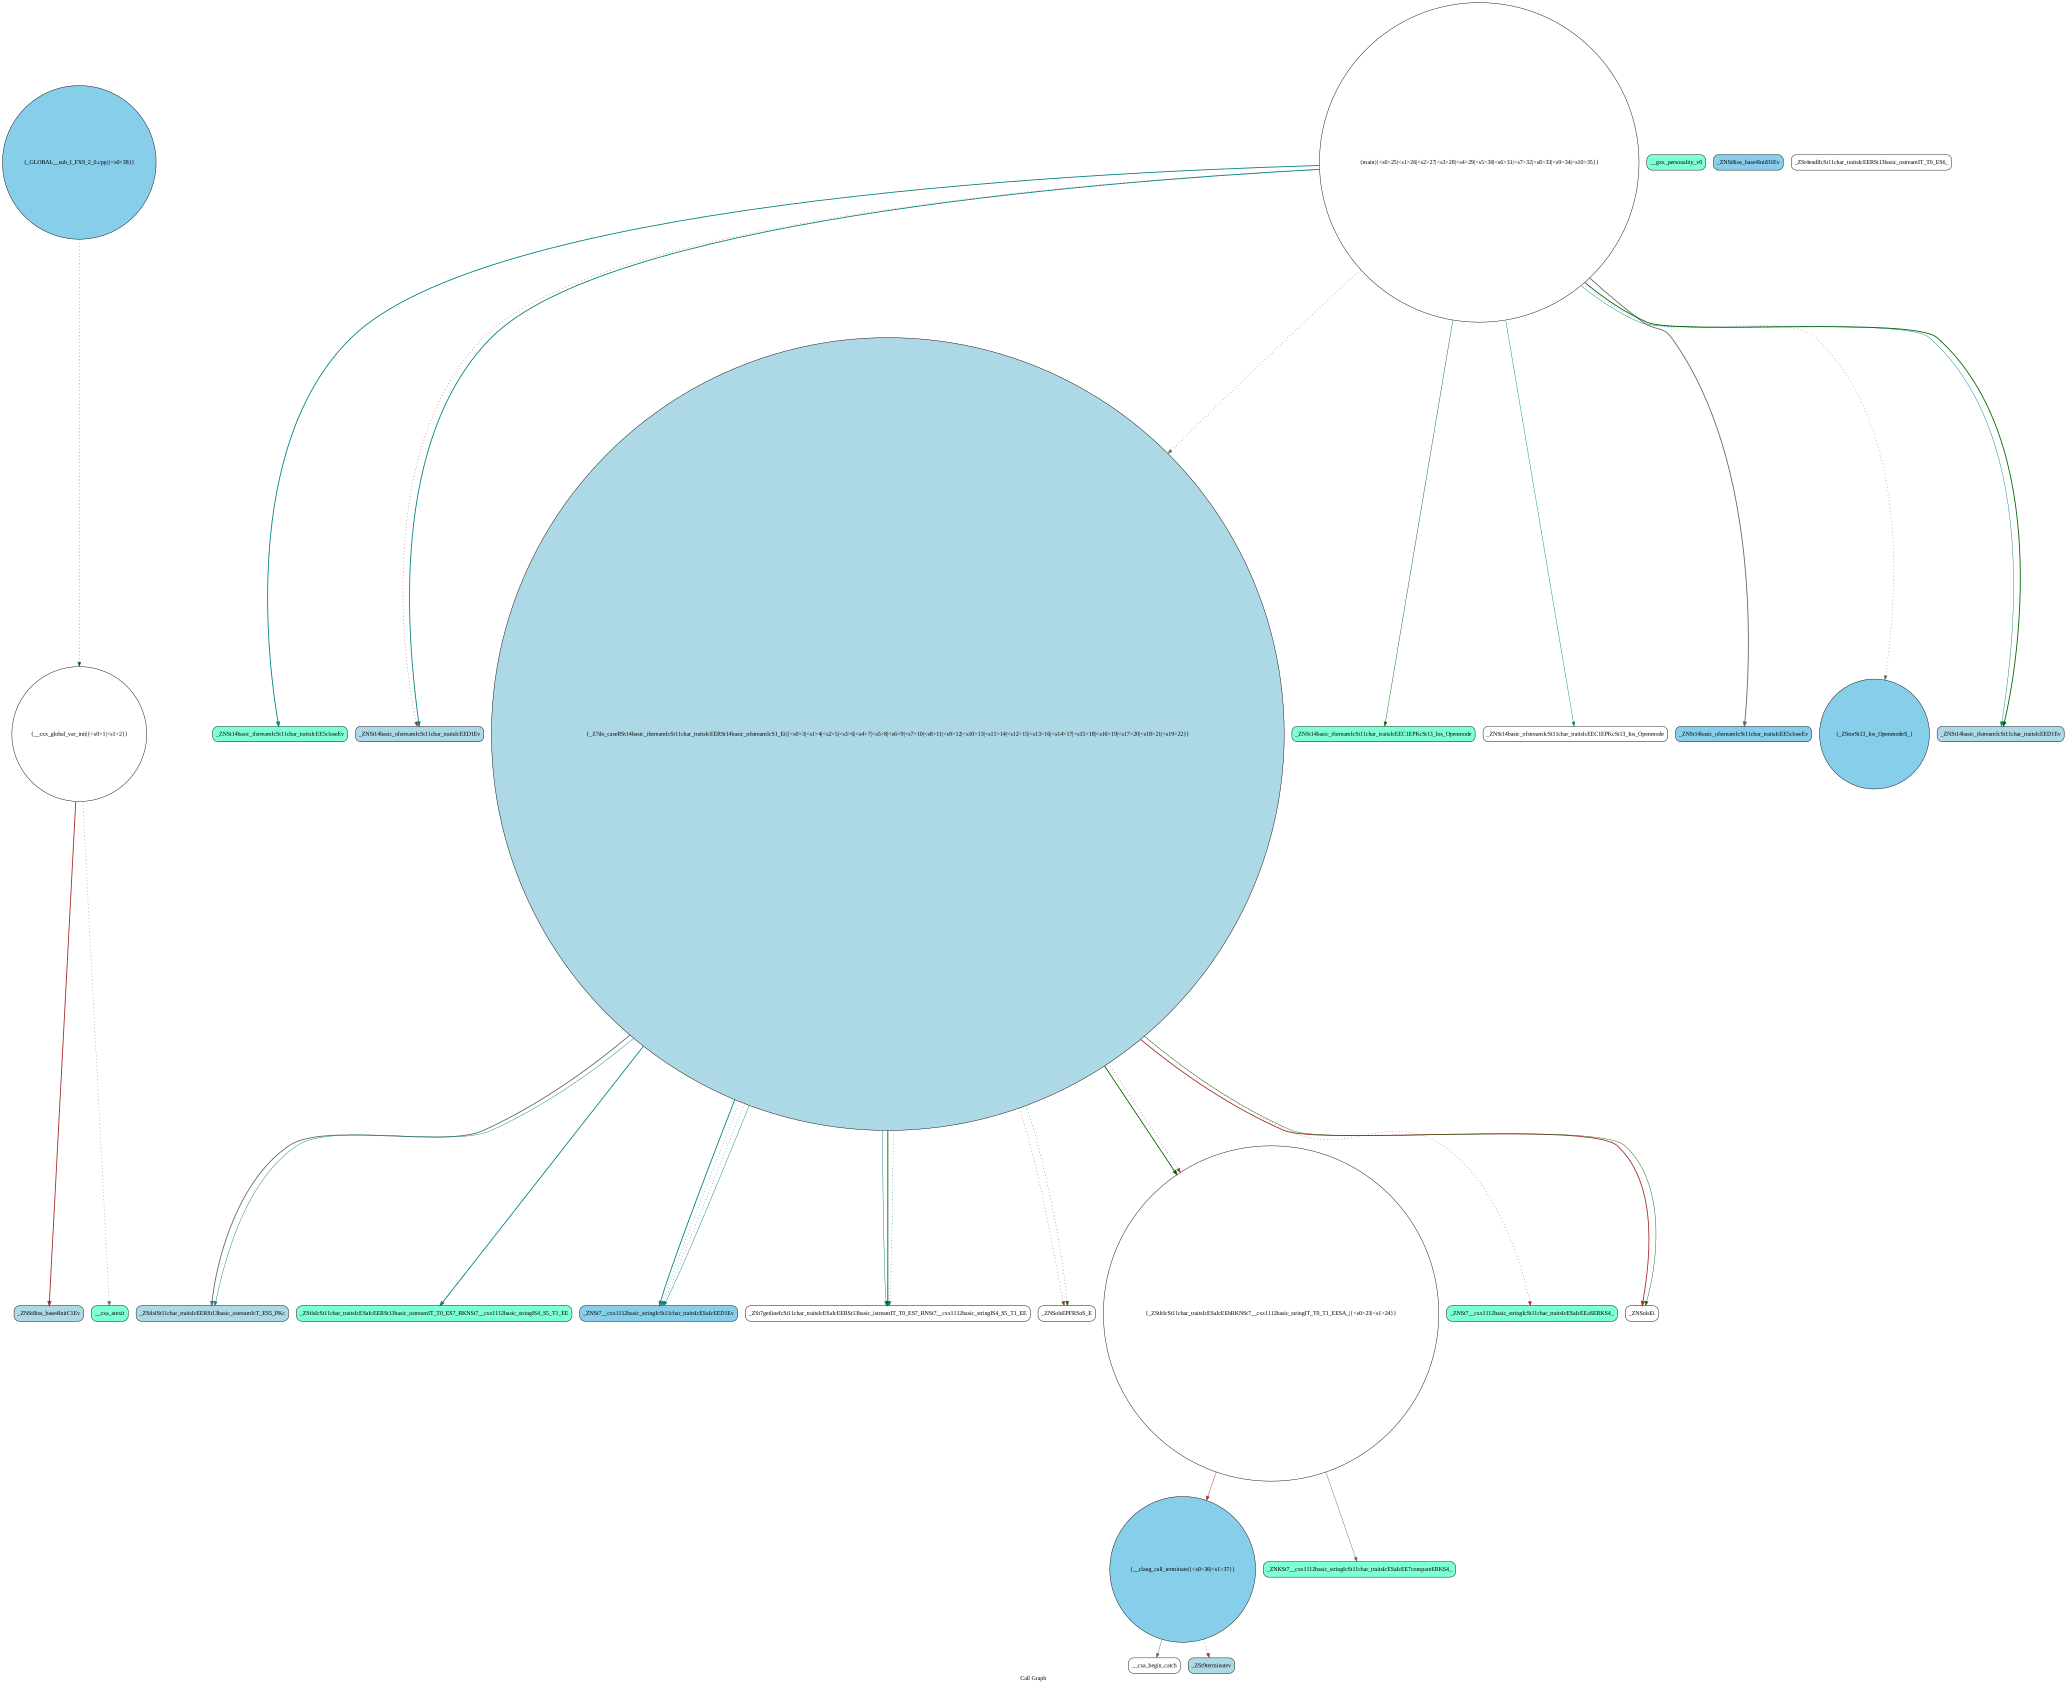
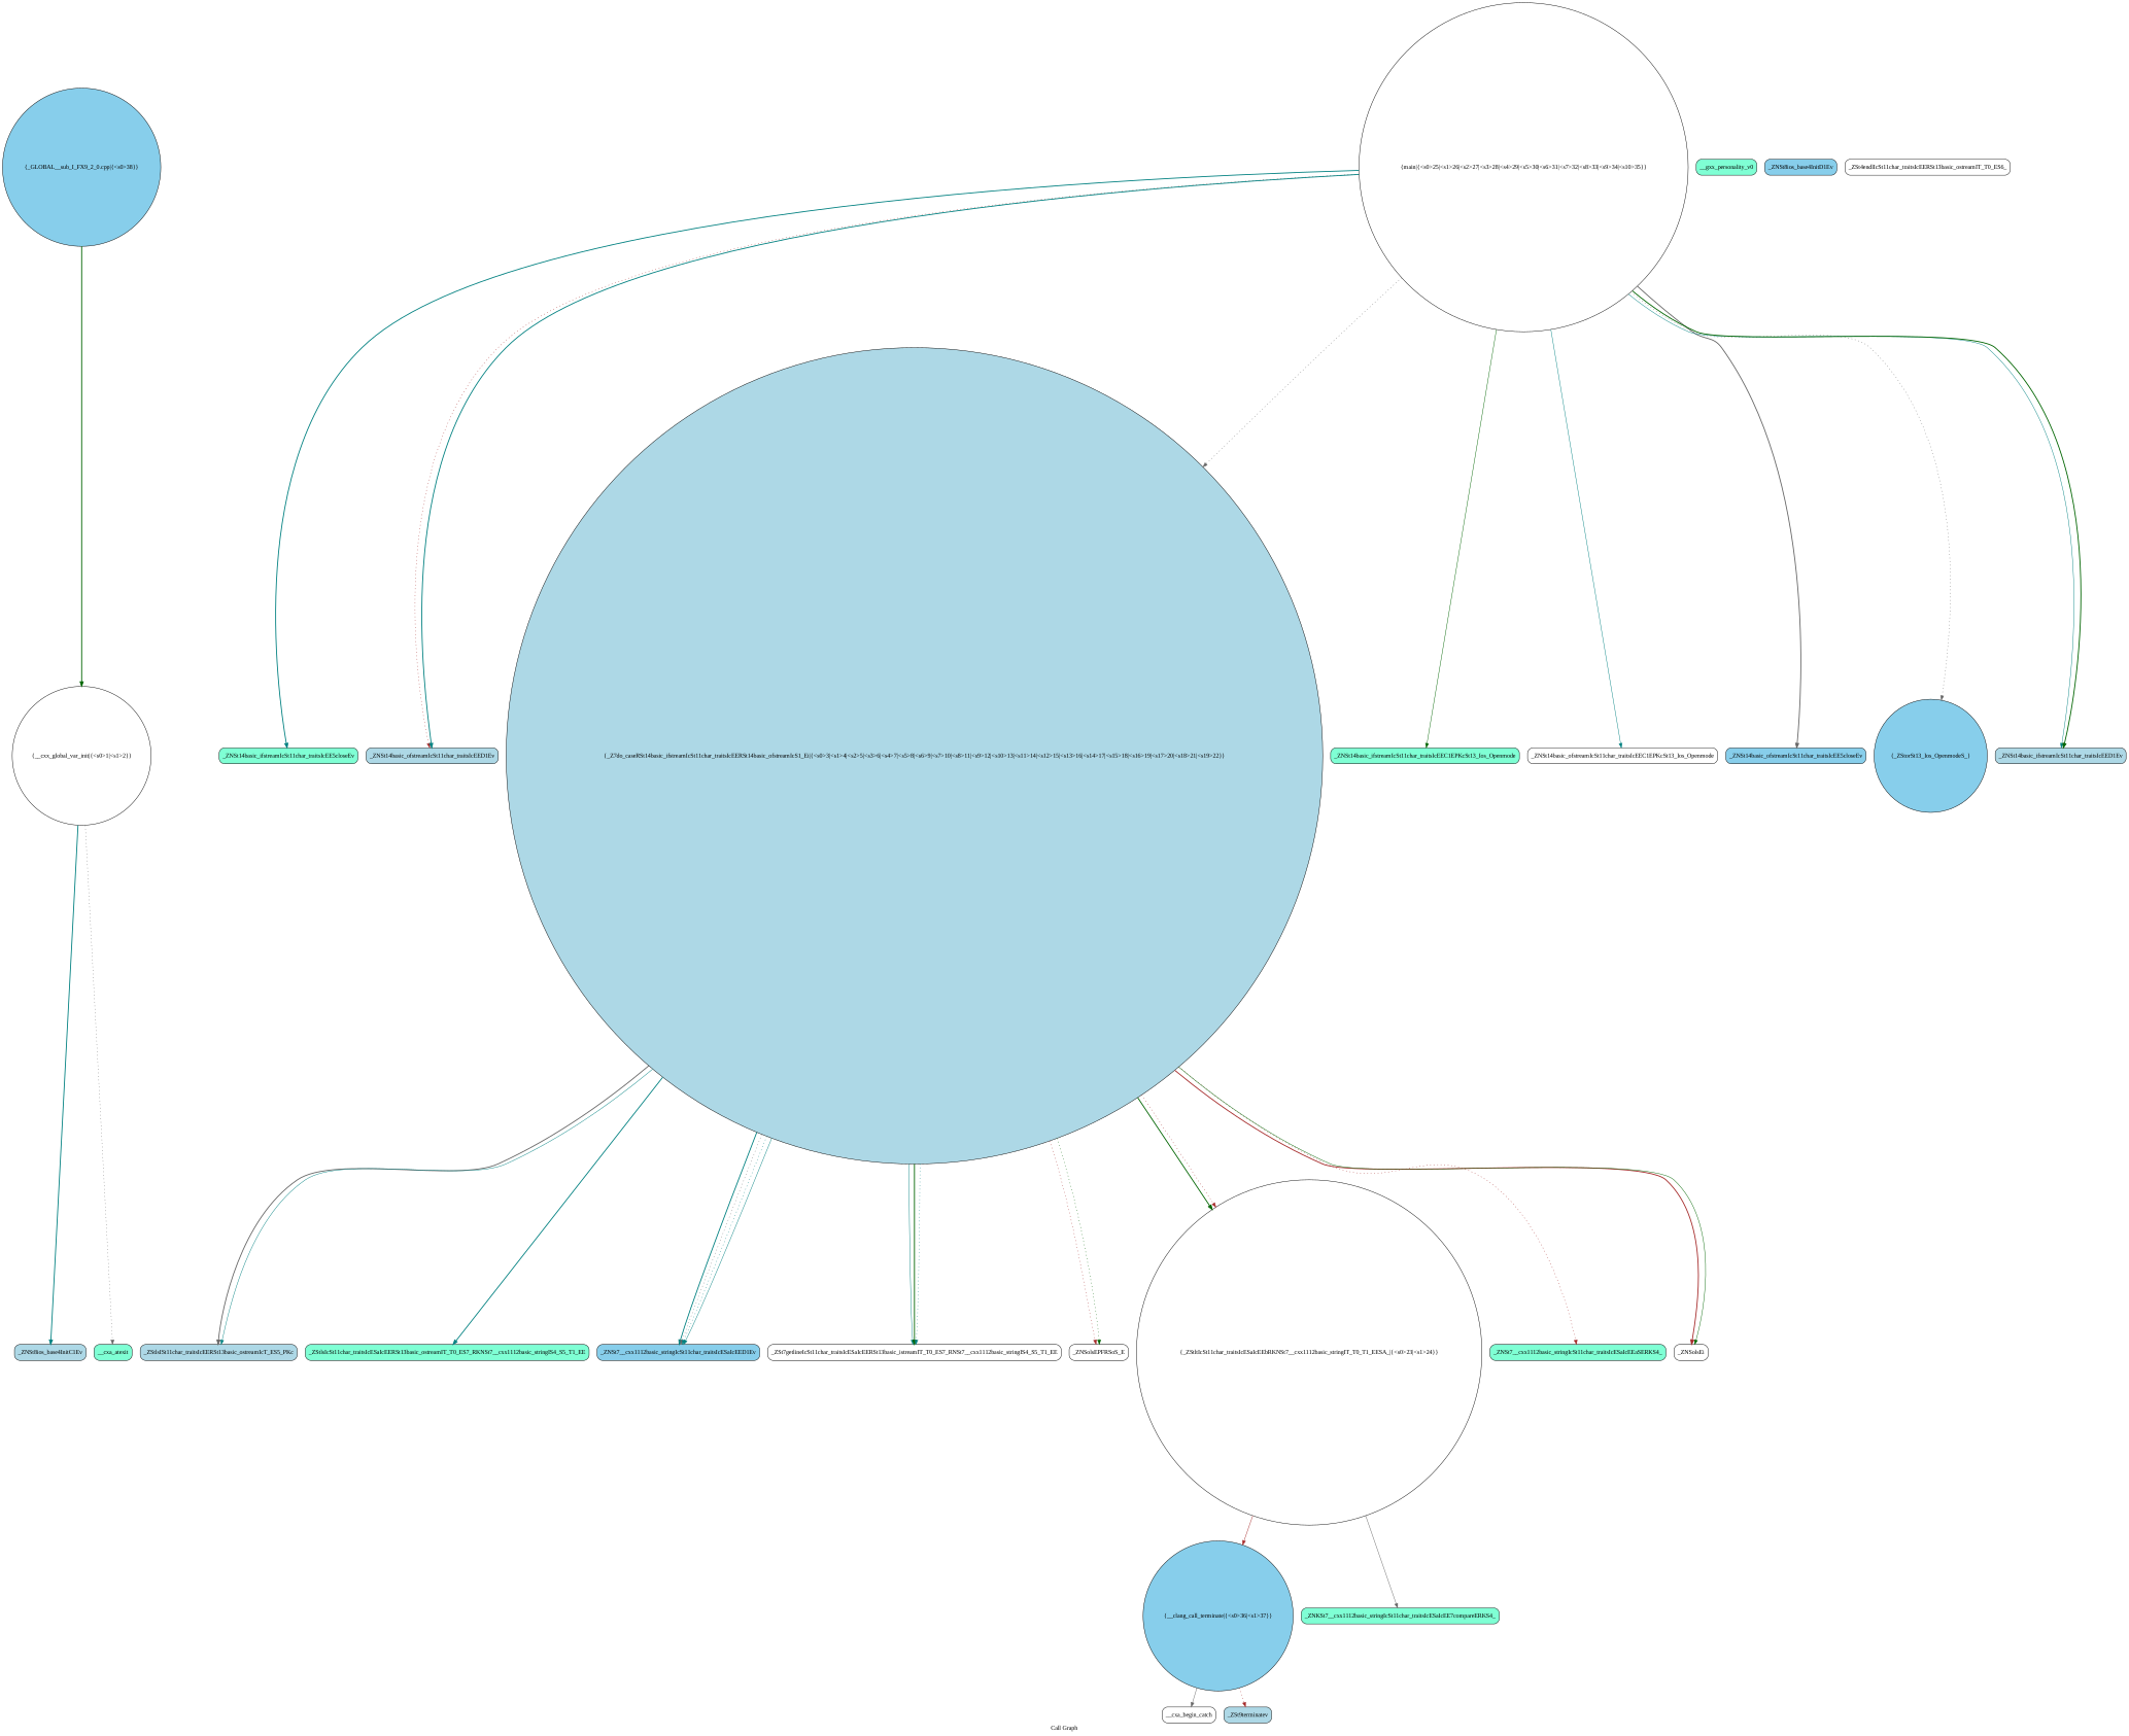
  digraph {
    fontname="Liberation Serif"
    label="Call Graph"
    node [fillcolor=white fontname="Liberation Serif" shape=Mrecord style=filled]
    edge [color=teal fontname="Liberation Serif" style=bold tailport=s0]
    n1 [label="{__cxx_global_var_init|{<s0>1|<s1>2}}" shape=circle]
    n2 [fillcolor=lightblue label="{_ZNSt8ios_base4InitC1Ev}"]
    n3 [fillcolor=aquamarine label="{__cxa_atexit}"]
    n4 [fillcolor=skyblue label="{__clang_call_terminate|{<s0>36|<s1>37}}" shape=circle]
    n5 [label="{__cxa_begin_catch}"]
    n6 [fillcolor=lightblue label="{_ZSt9terminatev}"]
    n7 [fillcolor=aquamarine label="{__gxx_personality_v0}"]
    n8 [fillcolor=lightblue label="{_ZStlsISt11char_traitsIcEERSt13basic_ostreamIcT_ES5_PKc}"]
    n9 [fillcolor=aquamarine label="{_ZNSt14basic_ifstreamIcSt11char_traitsIcEE5closeEv}"]
    n10 [fillcolor=skyblue label="{_ZNSt8ios_base4InitD1Ev}"]
    n11 [fillcolor=aquamarine label="{_ZStlsIcSt11char_traitsIcESaIcEERSt13basic_ostreamIT_T0_ES7_RKNSt7__cxx1112basic_stringIS4_S5_T1_EE}"]
    n12 [fillcolor=skyblue label="{_ZNSt7__cxx1112basic_stringIcSt11char_traitsIcESaIcEED1Ev}"]
    n13 [fillcolor=lightblue label="{_ZNSt14basic_ofstreamIcSt11char_traitsIcEED1Ev}"]
    n14 [fillcolor=lightblue label="{_Z7do_caseRSt14basic_ifstreamIcSt11char_traitsIcEERSt14basic_ofstreamIcS1_Ei|{<s0>3|<s1>4|<s2>5|<s3>6|<s4>7|<s5>8|<s6>9|<s7>10|<s8>11|<s9>12|<s10>13|<s11>14|<s12>15|<s13>16|<s14>17|<s15>18|<s16>19|<s17>20|<s18>21|<s19>22}}" shape=circle]
    n15 [label="{_ZSt7getlineIcSt11char_traitsIcESaIcEERSt13basic_istreamIT_T0_ES7_RNSt7__cxx1112basic_stringIS4_S5_T1_EE}"]
    n16 [label="{_ZNSolsEPFRSoS_E}"]
    n17 [label="{_ZStltIcSt11char_traitsIcESaIcEEbRKNSt7__cxx1112basic_stringIT_T0_T1_EESA_|{<s0>23|<s1>24}}" shape=circle]
    n18 [fillcolor=aquamarine label="{_ZNSt7__cxx1112basic_stringIcSt11char_traitsIcESaIcEEaSERKS4_}"]
    n19 [label="{_ZNSolsEi}"]
    n20 [fillcolor=aquamarine label="{_ZNKSt7__cxx1112basic_stringIcSt11char_traitsIcESaIcEE7compareERKS4_}"]
    n21 [label="{_ZSt4endlIcSt11char_traitsIcEERSt13basic_ostreamIT_T0_ES6_}"]
    n22 [fillcolor=aquamarine label="{_ZNSt14basic_ifstreamIcSt11char_traitsIcEEC1EPKcSt13_Ios_Openmode}"]
    n23 [label="{_ZNSt14basic_ofstreamIcSt11char_traitsIcEEC1EPKcSt13_Ios_Openmode}"]
    n24 [fillcolor=skyblue label="{_ZNSt14basic_ofstreamIcSt11char_traitsIcEE5closeEv}"]
    n25 [fillcolor=skyblue label="{_GLOBAL__sub_I_FX9_2_0.cpp|{<s0>38}}" shape=circle]
    n26 [label="{main|{<s0>25|<s1>26|<s2>27|<s3>28|<s4>29|<s5>30|<s6>31|<s7>32|<s8>33|<s9>34|<s10>35}}" shape=circle]
    n27 [fillcolor=skyblue label="{_ZStorSt13_Ios_OpenmodeS_}" shape=circle]
    n28 [fillcolor=lightblue label="{_ZNSt14basic_ifstreamIcSt11char_traitsIcEED1Ev}"]
-   n1 -> n2 [color=brown]
+   n1 -> n2
    n1 -> n3 [color=gray40 style=dotted tailport=s1]
    n4 -> n5 [color=gray40 style=solid]
    n4 -> n6 [color=brown style=dotted tailport=s1]
    n14 -> n8 [color=gray40 tailport=s13]
    n14 -> n8 [style=solid tailport=s15]
    n14 -> n11 [tailport=s5]
    n14 -> n12 [tailport=s10]
    n14 -> n12 [color=gray40 style=dotted tailport=s11]
    n14 -> n12 [style=dotted tailport=s18]
    n14 -> n12 [style=solid tailport=s19]
    n14 -> n15 [style=solid tailport=s3]
    n14 -> n15 [color=darkgreen tailport=s4]
    n14 -> n15 [style=dotted tailport=s7]
    n14 -> n16 [color=brown style=dotted tailport=s6]
    n14 -> n16 [color=darkgreen style=dotted tailport=s17]
    n14 -> n17 [color=darkgreen tailport=s8]
    n14 -> n17 [color=brown style=dotted tailport=s12]
    n14 -> n18 [color=brown style=dotted tailport=s9]
    n14 -> n19 [color=brown tailport=s14]
    n14 -> n19 [color=darkgreen style=solid tailport=s16]
    n17 -> n4 [color=brown style=solid tailport=s1]
    n17 -> n20 [color=gray40 style=solid]
-   n25 -> n1 [color=darkgreen style=dotted]
+   n25 -> n1 [color=darkgreen]
    n26 -> n9 [tailport=s6]
    n26 -> n13 [color=brown style=dotted tailport=s5]
    n26 -> n13 [tailport=s8]
    n26 -> n14 [color=gray40 style=dotted tailport=s4]
    n26 -> n22 [color=darkgreen style=solid]
    n26 -> n23 [style=solid tailport=s2]
    n26 -> n24 [color=gray40 tailport=s7]
    n26 -> n27 [color=gray40 style=dotted tailport=s1]
    n26 -> n28 [style=solid tailport=s9]
    n26 -> n28 [color=darkgreen tailport=s10]
  }
